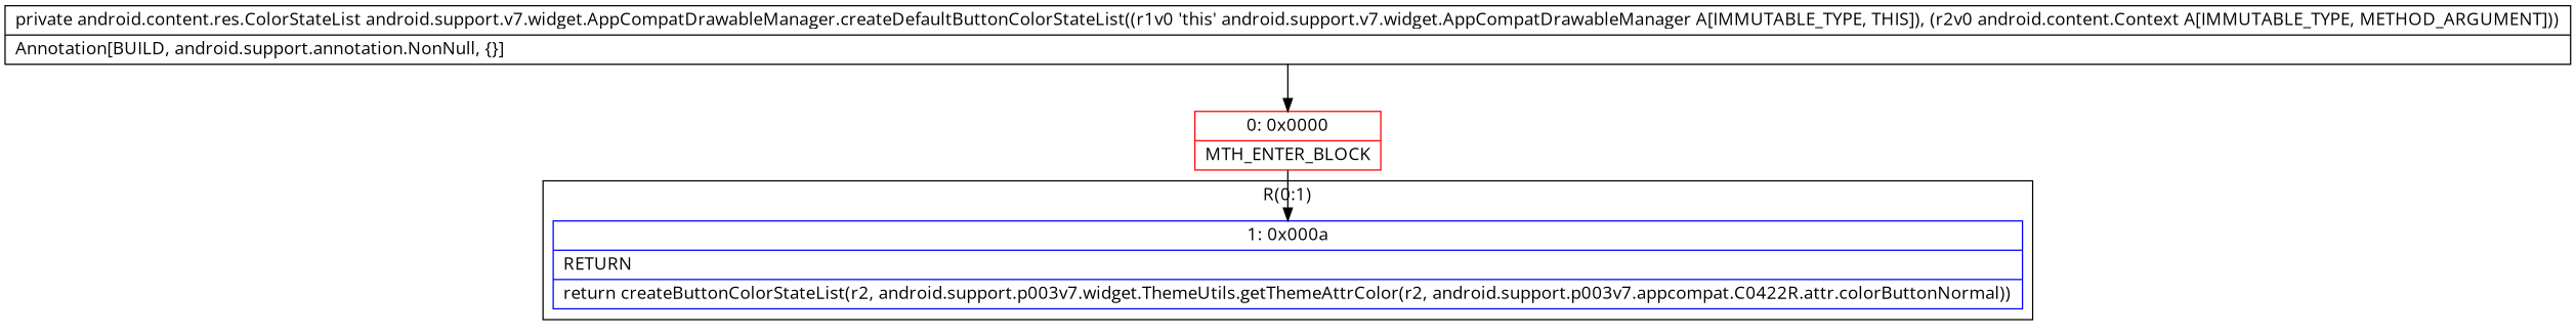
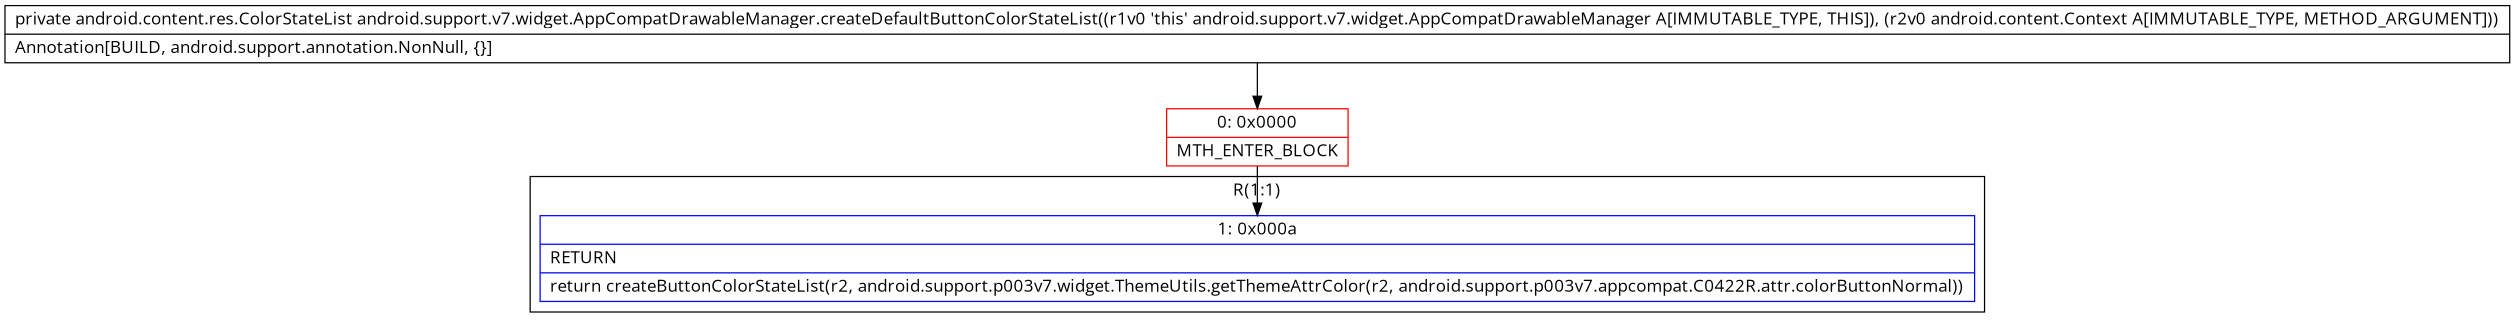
  digraph {
    fontname="Open Sans"
    node [shape=record fontname="Open Sans"]
    edge [fontname="Open Sans"]
    n1 [color=blue label="{1\:\ 0x000a|RETURN\l|return createButtonColorStateList(r2, android.support.p003v7.widget.ThemeUtils.getThemeAttrColor(r2, android.support.p003v7.appcompat.C0422R.attr.colorButtonNormal))\l}"]
    n2 [color=red label="{0\:\ 0x0000|MTH_ENTER_BLOCK\l}"]
    n3 [label="{private android.content.res.ColorStateList android.support.v7.widget.AppCompatDrawableManager.createDefaultButtonColorStateList((r1v0 'this' android.support.v7.widget.AppCompatDrawableManager A[IMMUTABLE_TYPE, THIS]), (r2v0 android.content.Context A[IMMUTABLE_TYPE, METHOD_ARGUMENT]))  | Annotation[BUILD, android.support.annotation.NonNull, \{\}]\l}"]
    subgraph cluster_1 {
-     label="R(0:1)"
+     label="R(1:1)"
      n1
    }
    n2 -> n1
    n3 -> n2
  }
